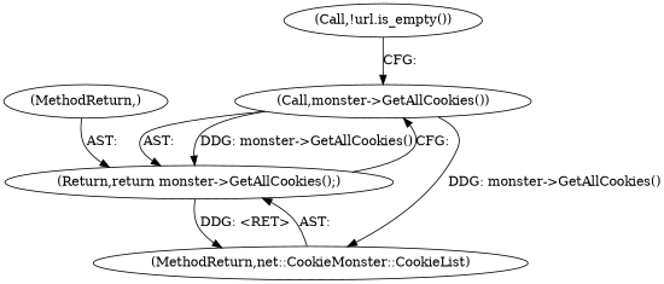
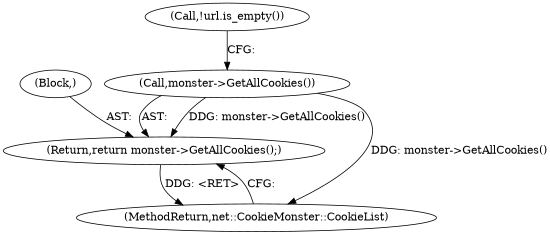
  digraph {
    n1 [label="(Call,monster->GetAllCookies())"]
    n2 [label="(Return,return monster->GetAllCookies();)"]
    n3 [label="(MethodReturn,net::CookieMonster::CookieList)"]
    n4 [label="(Call,!url.is_empty())"]
-   n5 [label="(MethodReturn,)"]
+   n5 [label="(Block,)"]
    n1 -> n2 [label="AST: "]
    n1 -> n2 [label="DDG: monster->GetAllCookies()"]
    n1 -> n3 [label="DDG: monster->GetAllCookies()"]
-   n2 -> n1 [label="CFG: "]
    n2 -> n3 [label="DDG: <RET>"]
-   n3 -> n2 [label="AST: "]
+   n3 -> n2 [label="CFG: "]
    n4 -> n1 [label="CFG: "]
    n5 -> n2 [label="AST: "]
  }
